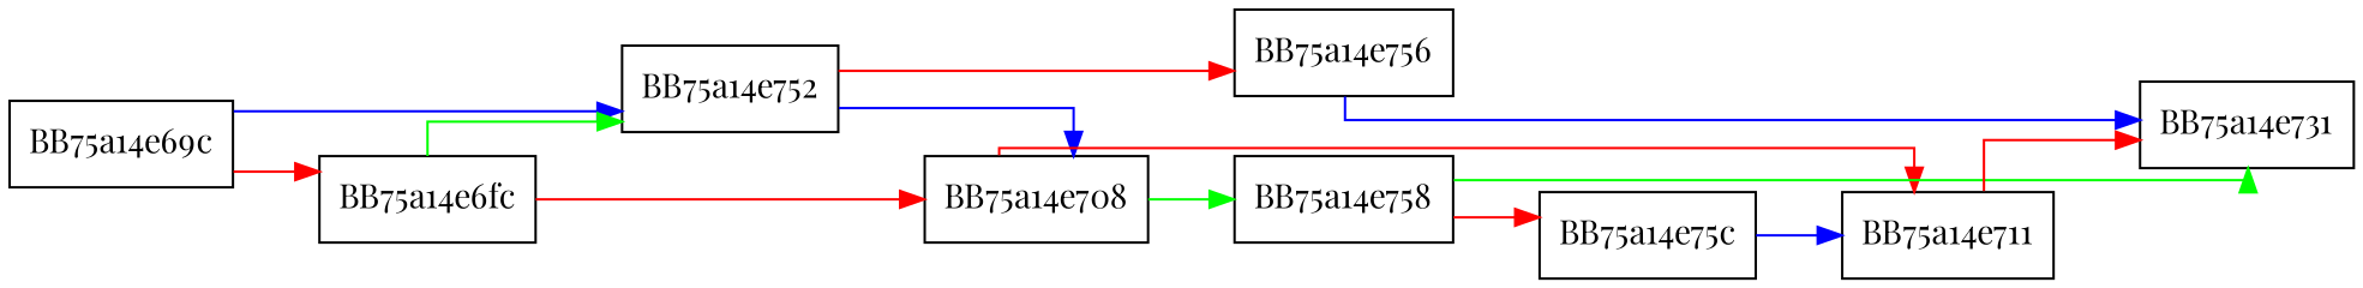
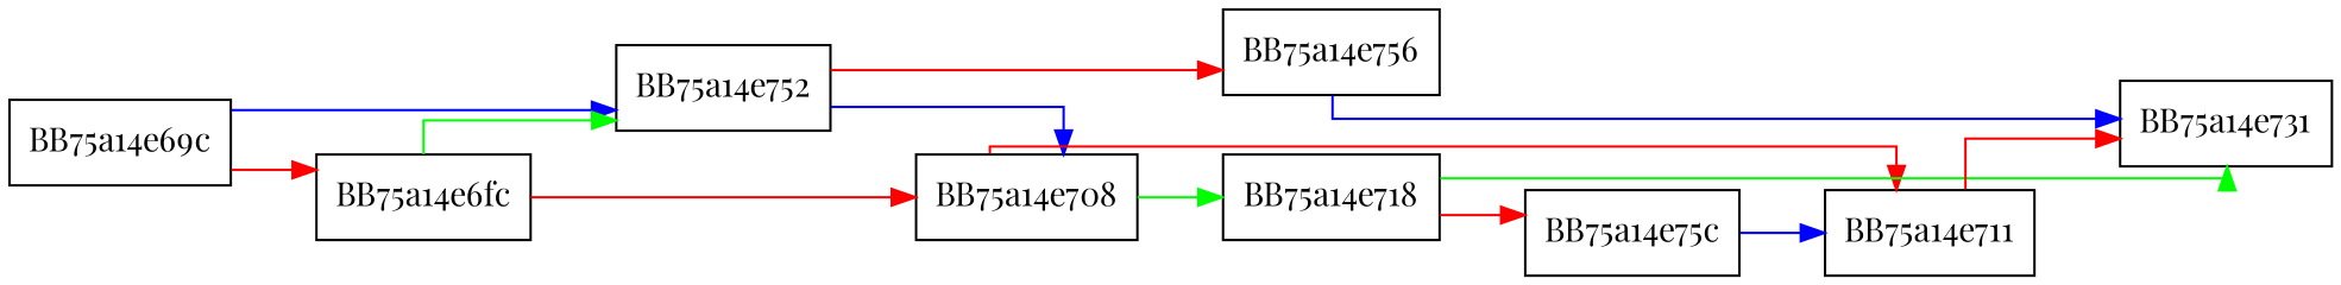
  digraph {
    fontname="Playfair Display"
    rankdir=LR
    splines=ortho
    node [fontname="Playfair Display" shape=box]
    edge [color=red fontname="Playfair Display"]
    BB75a14e69c
    BB75a14e752
    BB75a14e6fc
    BB75a14e708
    BB75a14e756
-   BB75a14e758
+   BB75a14e758 [label=BB75a14e718]
    BB75a14e711
    BB75a14e731
    BB75a14e75c
    BB75a14e69c -> BB75a14e752 [color=blue]
    BB75a14e69c -> BB75a14e6fc
    BB75a14e752 -> BB75a14e708 [color=blue]
    BB75a14e752 -> BB75a14e756
    BB75a14e6fc -> BB75a14e752 [color=green]
    BB75a14e6fc -> BB75a14e708
    BB75a14e708 -> BB75a14e758 [color=green]
    BB75a14e708 -> BB75a14e711
    BB75a14e756 -> BB75a14e731 [color=blue]
    BB75a14e758 -> BB75a14e731 [color=green]
    BB75a14e758 -> BB75a14e75c
    BB75a14e711 -> BB75a14e731
    BB75a14e75c -> BB75a14e711 [color=blue]
  }
